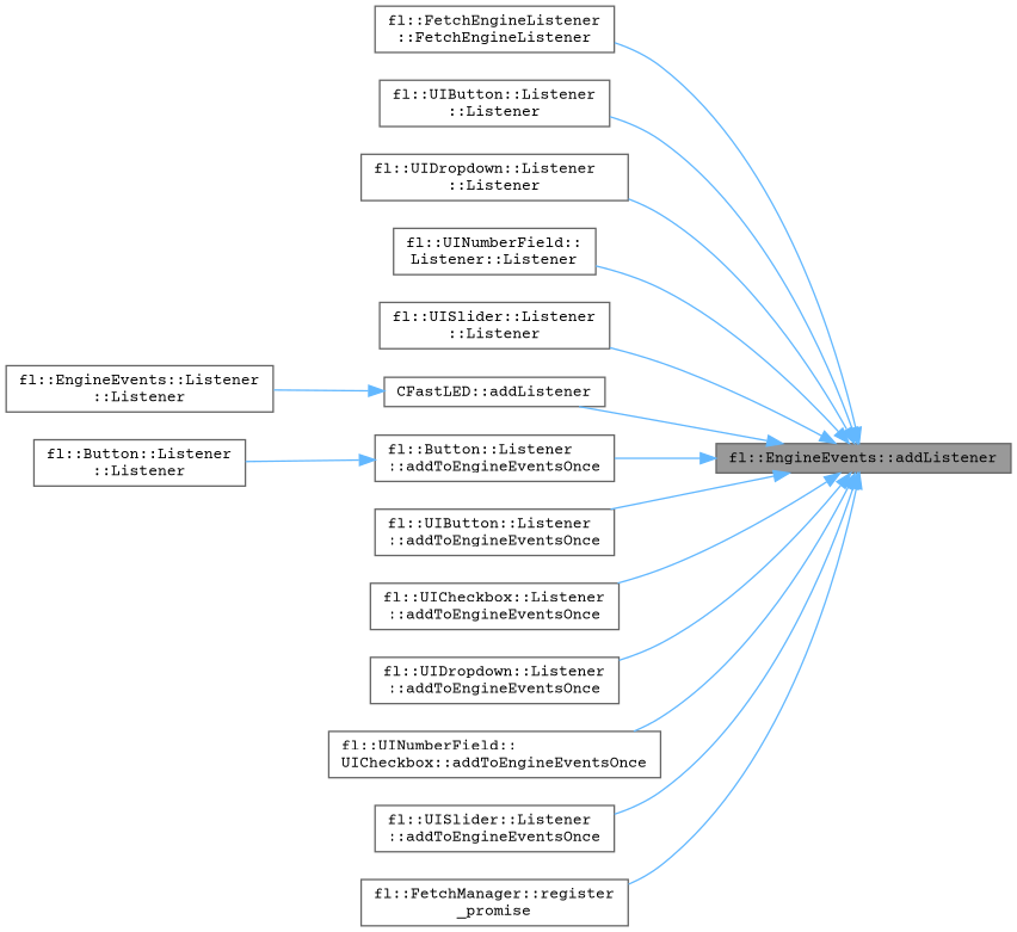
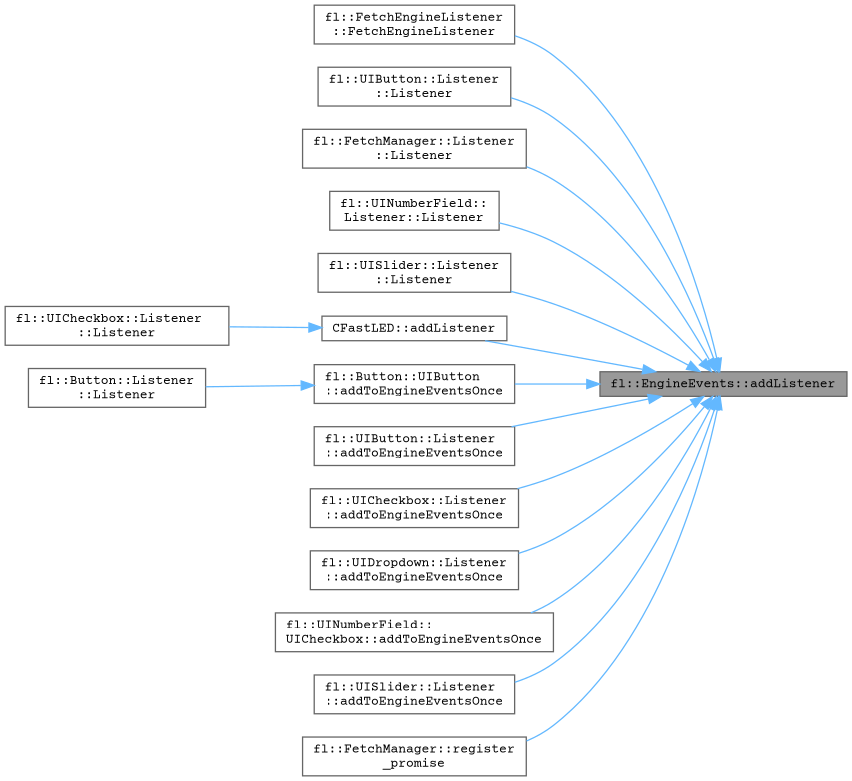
  digraph {
    fontname="Courier Prime"
    rankdir=RL
    node [color=grey40 fillcolor=white fontname="Courier Prime" fontsize=10 shape=box style=filled]
    edge [color=steelblue1 dir=back fontname="Courier Prime" fontsize=10 labelfontname=Helvetica labelfontsize=10 style=solid]
    n1 [color=gray40 fillcolor=grey60 fontcolor=black height=0.2 label="fl::EngineEvents::addListener" width=0.4]
    n2 [height=0.2 label="fl::FetchEngineListener\l::FetchEngineListener" width=0.4]
    n3 [height=0.2 label="fl::UIButton::Listener\l::Listener" width=0.4]
-   n4 [height=0.2 label="fl::UIDropdown::Listener\l::Listener" width=0.4]
+   n4 [height=0.2 label="fl::FetchManager::Listener\l::Listener" width=0.4]
    n5 [height=0.2 label="fl::UINumberField::\lListener::Listener" width=0.4]
    n6 [height=0.2 label="fl::UISlider::Listener\l::Listener" width=0.4]
    n7 [height=0.2 label="CFastLED::addListener" width=0.4]
-   n8 [height=0.2 label="fl::Button::Listener\l::addToEngineEventsOnce" width=0.4]
+   n8 [height=0.2 label="fl::Button::UIButton\l::addToEngineEventsOnce" width=0.4]
    n9 [height=0.2 label="fl::UIButton::Listener\l::addToEngineEventsOnce" width=0.4]
    n10 [height=0.2 label="fl::UICheckbox::Listener\l::addToEngineEventsOnce" width=0.4]
    n11 [height=0.2 label="fl::UIDropdown::Listener\l::addToEngineEventsOnce" width=0.4]
    n12 [height=0.2 label="fl::UINumberField::\lUICheckbox::addToEngineEventsOnce" width=0.4]
    n13 [height=0.2 label="fl::UISlider::Listener\l::addToEngineEventsOnce" width=0.4]
    n14 [height=0.2 label="fl::FetchManager::register\l_promise" width=0.4]
-   n15 [height=0.2 label="fl::EngineEvents::Listener\l::Listener" width=0.4]
+   n15 [height=0.2 label="fl::UICheckbox::Listener\l::Listener" width=0.4]
    n16 [height=0.2 label="fl::Button::Listener\l::Listener" width=0.4]
    n1 -> n2
    n1 -> n3
    n1 -> n4
    n1 -> n5
    n1 -> n6
    n1 -> n7
    n1 -> n8
    n1 -> n9
    n1 -> n10
    n1 -> n11
    n1 -> n12
    n1 -> n13
    n1 -> n14
    n7 -> n15
    n8 -> n16
  }
